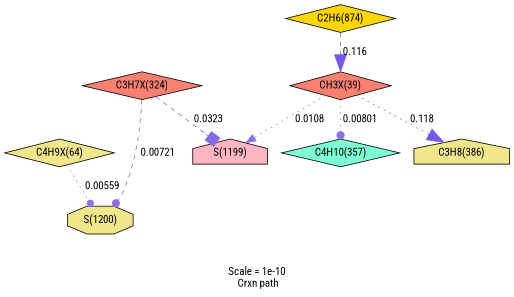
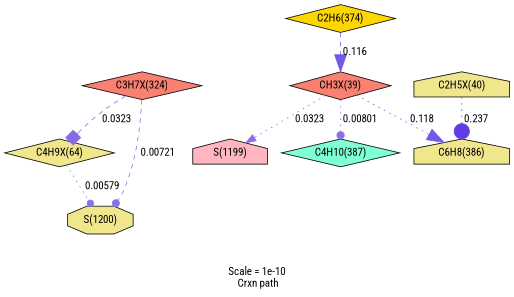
  digraph {
    fontname="Roboto Condensed"
    label="Scale = 1e-10\l Crxn path"
    node [fillcolor=khaki fontname="Roboto Condensed" shape=diamond style=filled]
    edge [arrowhead=dot arrowsize=2.19 fontname="Roboto Condensed" style=dotted]
-   n1 [fillcolor=gold label="C2H6(874)"]
+   n1 [fillcolor=gold label="C2H6(374)"]
    n2 [fillcolor=salmon label="CH3X(39)"]
    n3 [fillcolor=lightpink label="S(1199)" shape=house]
-   n4 [label="C3H8(386)" shape=house]
-   n5 [fillcolor=aquamarine label="C4H10(357)"]
+   n4 [label="C6H8(386)" shape=house]
+   n5 [fillcolor=aquamarine label="C4H10(387)"]
+   n6 [label="C2H5X(40)" shape=house]
    n7 [fillcolor=salmon label="C3H7X(324)"]
    n8 [label="S(1200)" shape=octagon]
    n9 [label="C4H9X(64)"]
    n1 -> n2 [arrowhead=normal color="0.7, 0.616, 0.9" label=" 0.116" style=dashed]
-   n2 -> n3 [arrowhead=normal arrowsize=1.29 color="0.7, 0.511, 0.9" label=" 0.0108"]
+   n2 -> n3 [arrowhead=normal arrowsize=1.29 color="0.7, 0.511, 0.9" label=" 0.0323"]
    n2 -> n4 [arrowhead=normal color="0.7, 0.618, 0.9" label=" 0.118"]
    n2 -> n5 [arrowsize=1.18 color="0.7, 0.508, 0.9" label=" 0.00801"]
-   n7 -> n3 [arrowhead=box arrowsize=1.7 color="0.7, 0.532, 0.9" label=" 0.0323" style=dashed]
+   n6 -> n4 [arrowsize=2.46 color="0.7, 0.737, 0.9" label=" 0.237"]
+   n7 -> n9 [arrowhead=box arrowsize=1.7 color="0.7, 0.532, 0.9" label=" 0.0323" style=dashed]
    n7 -> n8 [arrowsize=1.14 color="0.7, 0.507, 0.9" label=" 0.00721" style=dashed]
-   n9 -> n8 [arrowsize=1.04 color="0.7, 0.506, 0.9" label=" 0.00559"]
+   n9 -> n8 [arrowsize=1.04 color="0.7, 0.506, 0.9" label=" 0.00579"]
  }
